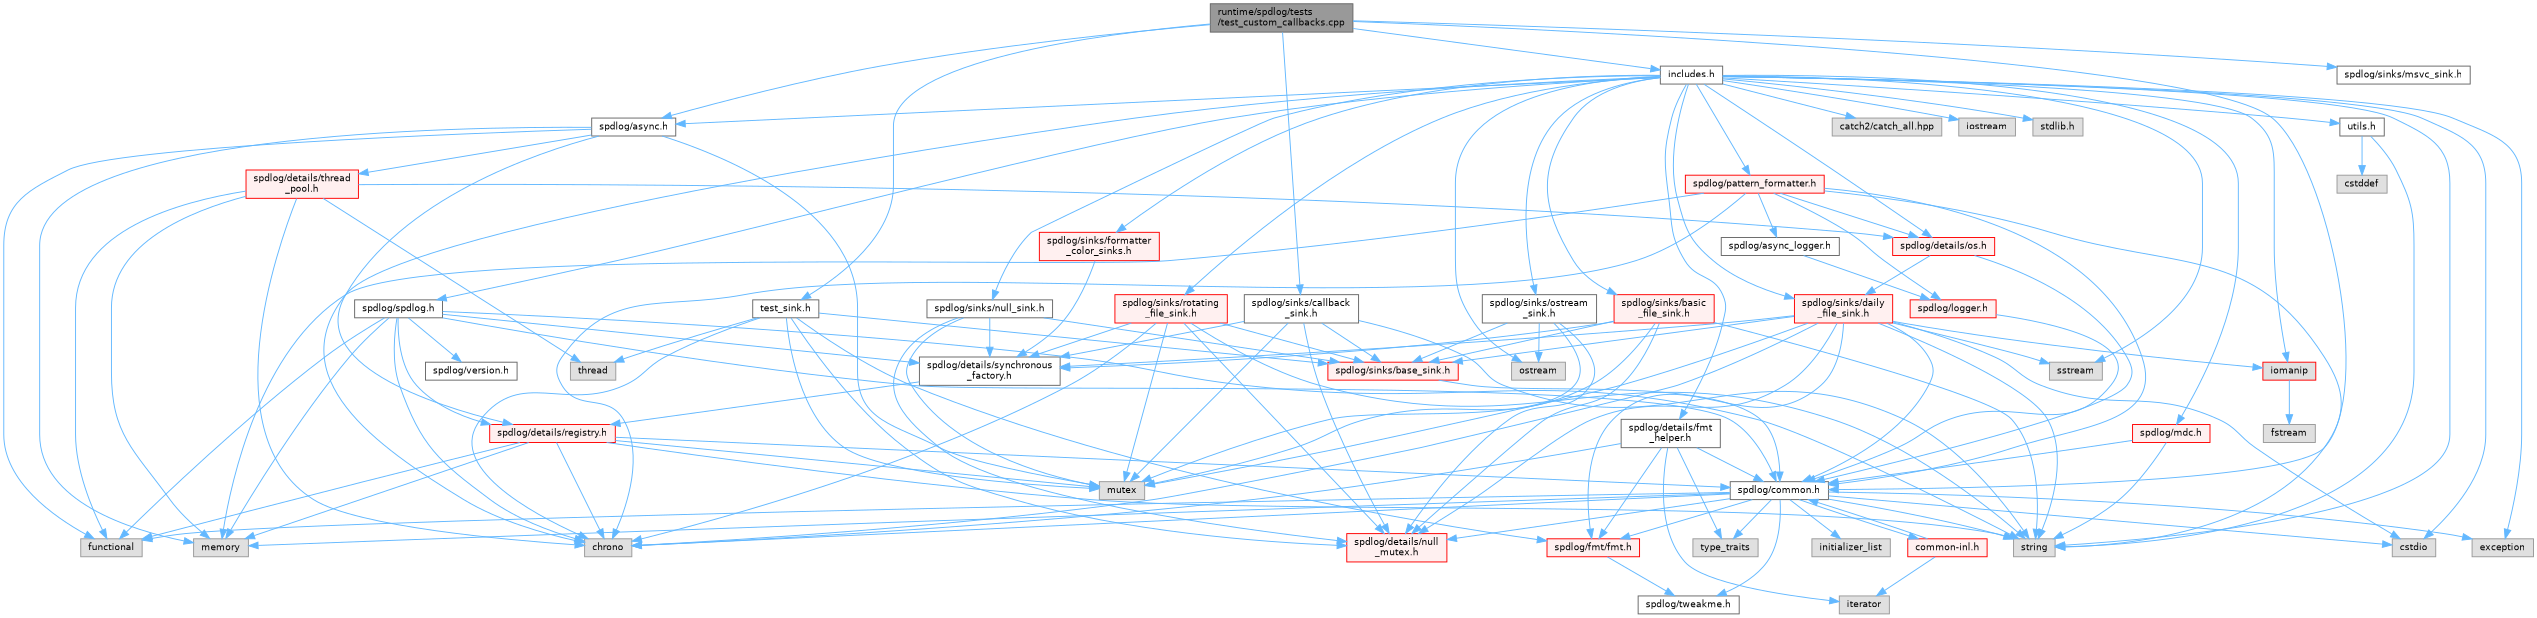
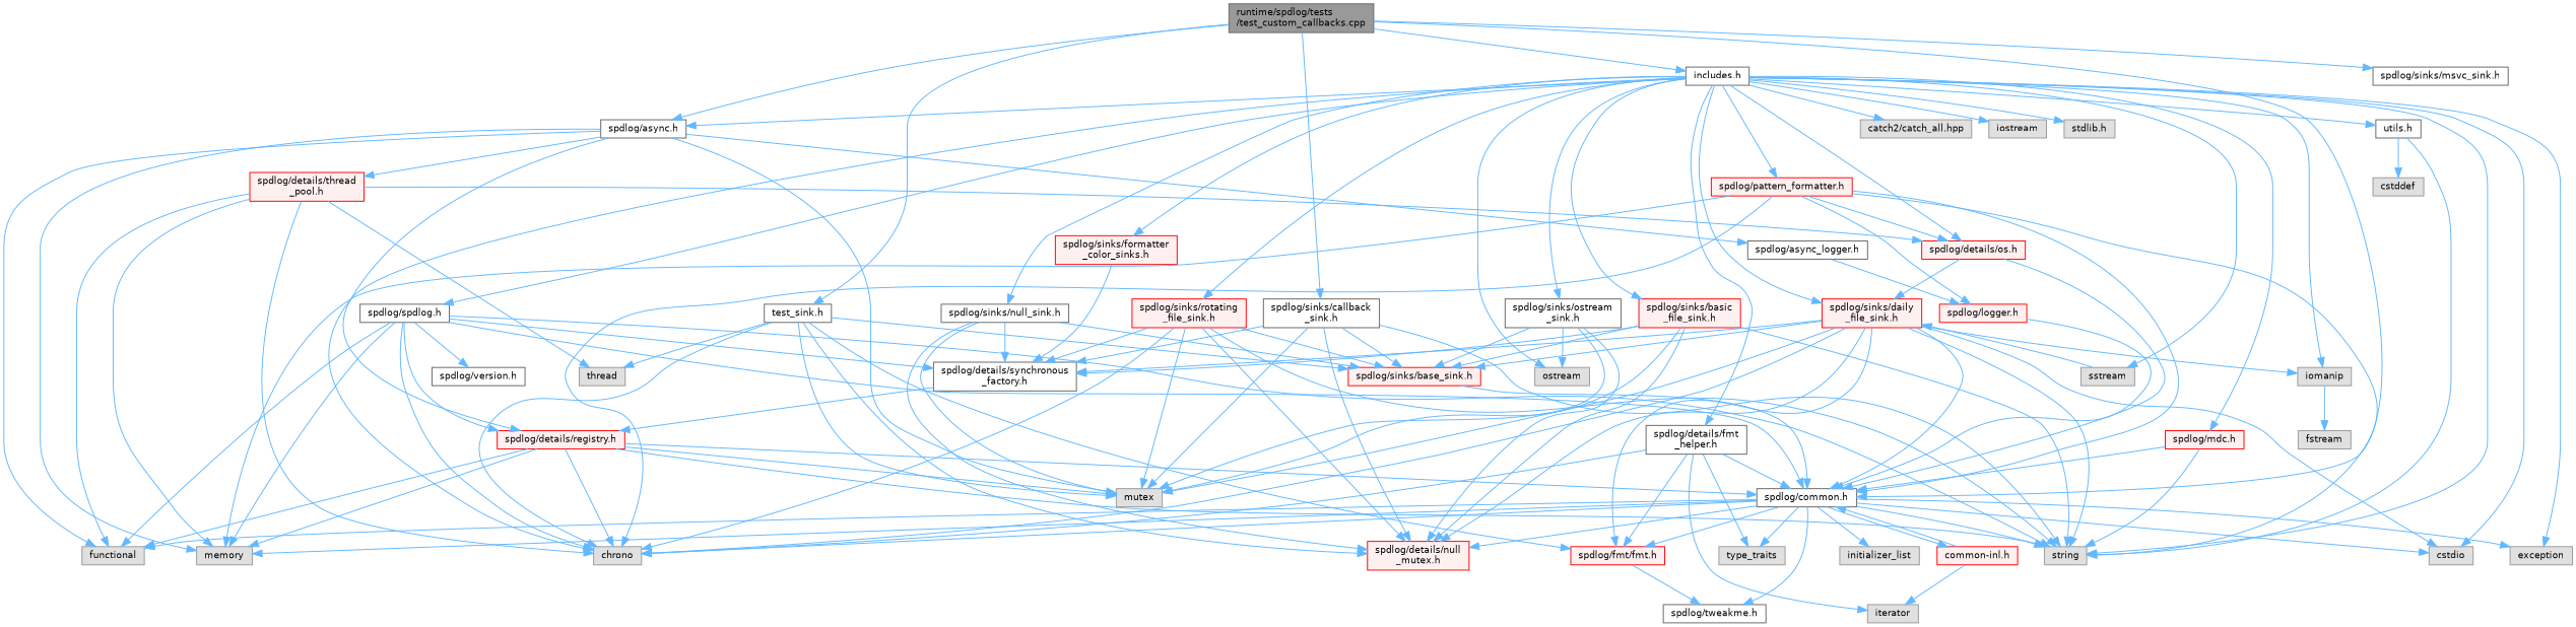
  digraph {
    node [color=grey60 fillcolor="#E0E0E0" fontname=Helvetica fontsize=10 shape=box style=filled]
    edge [color=steelblue1 fontname=Helvetica fontsize=10 labelfontname=Helvetica labelfontsize=10 style=solid]
    n1 [color=gray40 fillcolor=grey60 fontcolor=black height=0.2 label="runtime/spdlog/tests\l/test_custom_callbacks.cpp" width=0.4]
    n2 [color=grey40 fillcolor=white height=0.2 label="includes.h" width=0.4]
    n3 [color=grey40 fillcolor=white height=0.2 label="spdlog/common.h" width=0.4]
    n4 [color=grey40 fillcolor=white height=0.2 label="spdlog/async.h" width=0.4]
    n5 [color=grey40 fillcolor=white height=0.2 label="test_sink.h" width=0.4]
    n6 [color=grey40 fillcolor=white height=0.2 label="spdlog/sinks/callback\l_sink.h" width=0.4]
    n7 [color=grey40 fillcolor=white height=0.2 label="spdlog/sinks/msvc_sink.h" width=0.4]
    n8 [height=0.2 label="catch2/catch_all.hpp" width=0.4]
    n9 [color=grey40 fillcolor=white height=0.2 label="utils.h" width=0.4]
    n10 [height=0.2 label=string width=0.4]
    n11 [height=0.2 label=chrono width=0.4]
    n12 [height=0.2 label=cstdio width=0.4]
    n13 [height=0.2 label=exception width=0.4]
    n14 [height=0.2 label=iostream width=0.4]
    n15 [height=0.2 label=ostream width=0.4]
    n16 [height=0.2 label=sstream width=0.4]
-   n17 [color=red height=0.2 label=iomanip width=0.4]
+   n17 [height=0.2 label=iomanip width=0.4]
    n18 [height=0.2 label="stdlib.h" width=0.4]
    n19 [color=grey40 fillcolor=white height=0.2 label="spdlog/spdlog.h" width=0.4]
    n20 [color=red fillcolor="#FFF0F0" height=0.2 label="spdlog/details/os.h" width=0.4]
    n21 [color=grey40 fillcolor=white height=0.2 label="spdlog/details/fmt\l_helper.h" width=0.4]
    n22 [color=red fillcolor="#FFF0F0" height=0.2 label="spdlog/mdc.h" width=0.4]
    n23 [color=red fillcolor="#FFF0F0" height=0.2 label="spdlog/sinks/basic\l_file_sink.h" width=0.4]
    n24 [color=red fillcolor="#FFF0F0" height=0.2 label="spdlog/sinks/daily\l_file_sink.h" width=0.4]
    n25 [color=grey40 fillcolor=white height=0.2 label="spdlog/sinks/null_sink.h" width=0.4]
    n26 [color=grey40 fillcolor=white height=0.2 label="spdlog/sinks/ostream\l_sink.h" width=0.4]
    n27 [color=red fillcolor="#FFF0F0" height=0.2 label="spdlog/sinks/rotating\l_file_sink.h" width=0.4]
    n28 [color=red fillcolor="#FFF0F0" height=0.2 label="spdlog/sinks/formatter\l_color_sinks.h" width=0.4]
    n29 [color=red fillcolor="#FFF0F0" height=0.2 label="spdlog/pattern_formatter.h" width=0.4]
    n30 [height=0.2 label=functional width=0.4]
    n31 [height=0.2 label=memory width=0.4]
    n32 [color=red fillcolor="#FFF0F0" height=0.2 label="spdlog/details/null\l_mutex.h" width=0.4]
    n33 [color=grey40 fillcolor=white height=0.2 label="spdlog/tweakme.h" width=0.4]
    n34 [height=0.2 label=initializer_list width=0.4]
    n35 [height=0.2 label=type_traits width=0.4]
    n36 [color=red fillcolor="#FFF0F0" height=0.2 label="spdlog/fmt/fmt.h" width=0.4]
    n37 [color=red fillcolor="#FFF0F0" height=0.2 label="common-inl.h" width=0.4]
    n38 [color=red fillcolor="#FFF0F0" height=0.2 label="spdlog/details/registry.h" width=0.4]
    n39 [height=0.2 label=mutex width=0.4]
    n40 [color=grey40 fillcolor=white height=0.2 label="spdlog/async_logger.h" width=0.4]
    n41 [color=red fillcolor="#FFF0F0" height=0.2 label="spdlog/details/thread\l_pool.h" width=0.4]
    n42 [height=0.2 label=thread width=0.4]
    n43 [color=red fillcolor="#FFF0F0" height=0.2 label="spdlog/sinks/base_sink.h" width=0.4]
    n44 [color=grey40 fillcolor=white height=0.2 label="spdlog/details/synchronous\l_factory.h" width=0.4]
    n45 [height=0.2 label=cstddef width=0.4]
    n46 [height=0.2 label=fstream width=0.4]
    n47 [color=grey40 fillcolor=white height=0.2 label="spdlog/version.h" width=0.4]
    n48 [height=0.2 label=iterator width=0.4]
    n49 [color=red fillcolor="#FFF0F0" height=0.2 label="spdlog/logger.h" width=0.4]
    n1 -> n2
    n1 -> n3
    n1 -> n4
    n1 -> n5
    n1 -> n6
    n1 -> n7
    n2 -> n4
    n2 -> n8
    n2 -> n9
    n2 -> n10
    n2 -> n11
    n2 -> n12
    n2 -> n13
    n2 -> n14
    n2 -> n15
    n2 -> n16
    n2 -> n17
    n2 -> n18
    n2 -> n19
    n2 -> n20
    n2 -> n21
    n2 -> n22
    n2 -> n23
    n2 -> n24
    n2 -> n25
    n2 -> n26
    n2 -> n27
    n2 -> n28
    n2 -> n29
    n3 -> n10
    n3 -> n11
    n3 -> n12
    n3 -> n13
    n3 -> n30
    n3 -> n31
    n3 -> n32
    n3 -> n33
    n3 -> n34
    n3 -> n35
    n3 -> n36
    n3 -> n37
    n4 -> n30
    n4 -> n31
    n4 -> n38
    n4 -> n39
-   n29 -> n40
+   n4 -> n40
    n4 -> n41
    n5 -> n11
    n5 -> n32
    n5 -> n36
    n5 -> n39
    n5 -> n42
    n5 -> n43
    n6 -> n10
    n6 -> n32
    n6 -> n39
    n6 -> n43
    n6 -> n44
    n9 -> n10
    n9 -> n45
    n17 -> n46
    n19 -> n3
    n19 -> n10
    n19 -> n11
    n19 -> n30
    n19 -> n31
    n19 -> n38
    n19 -> n44
    n19 -> n47
    n20 -> n3
    n20 -> n24
    n21 -> n3
    n21 -> n11
    n21 -> n35
    n21 -> n36
    n21 -> n48
    n22 -> n3
    n22 -> n10
    n23 -> n10
    n23 -> n32
    n23 -> n39
    n23 -> n43
    n23 -> n44
    n24 -> n3
    n24 -> n10
    n24 -> n11
    n24 -> n12
-   n24 -> n16
+   n16 -> n24
    n24 -> n17
    n24 -> n32
    n24 -> n36
    n24 -> n39
    n24 -> n43
    n24 -> n44
    n25 -> n32
    n25 -> n39
    n25 -> n43
    n25 -> n44
    n26 -> n15
    n26 -> n32
    n26 -> n39
    n26 -> n43
    n27 -> n10
    n27 -> n11
    n27 -> n32
    n27 -> n39
    n27 -> n43
    n27 -> n44
    n28 -> n44
    n29 -> n3
    n29 -> n10
    n29 -> n11
    n29 -> n20
    n29 -> n31
    n29 -> n49
    n36 -> n33
    n37 -> n3
    n37 -> n48
    n38 -> n3
    n38 -> n10
    n38 -> n11
    n38 -> n30
    n38 -> n31
    n38 -> n39
    n40 -> n49
    n41 -> n11
    n41 -> n20
    n41 -> n30
    n41 -> n31
    n41 -> n42
    n43 -> n3
    n44 -> n38
    n49 -> n3
  }
